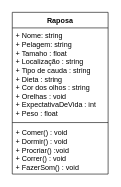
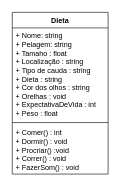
  <mxCell id="0" />
  <mxCell id="1" parent="0" />
- <mxCell id="2" value="Raposa" style="swimlane;fontStyle=1;align=center;verticalAlign=top;childLayout=stackLayout;horizontal=1;startSize=26;horizontalStack=0;resizeParent=1;resizeParentMax=0;resizeLast=0;collapsible=1;marginBottom=0;whiteSpace=wrap;html=1;" vertex="1" parent="1"><mxGeometry x="20" y="20" width="160" height="270" as="geometry" /></mxCell>
+ <mxCell id="2" value="Dieta" style="swimlane;fontStyle=1;align=center;verticalAlign=top;childLayout=stackLayout;horizontal=1;startSize=26;horizontalStack=0;resizeParent=1;resizeParentMax=0;resizeLast=0;collapsible=1;marginBottom=0;whiteSpace=wrap;html=1;" vertex="1" parent="1"><mxGeometry x="20" y="20" width="160" height="270" as="geometry" /></mxCell>
  <mxCell id="3" value="+ Nome: string&lt;br&gt;+ Pelagem: string&lt;br&gt;+ Tamaho : float&lt;br&gt;+ Localização : string&lt;br&gt;+ Tipo de cauda : string&lt;br&gt;+ Dieta : string&lt;br&gt;+ Cor dos olhos : string&lt;br&gt;+ Orelhas : void&lt;br&gt;+ ExpectativaDeVida : int&lt;br&gt;+ Peso : float" style="text;strokeColor=none;fillColor=none;align=left;verticalAlign=top;spacingLeft=4;spacingRight=4;overflow=hidden;rotatable=0;points=[[0,0.5],[1,0.5]];portConstraint=eastwest;whiteSpace=wrap;html=1;" vertex="1" parent="2"><mxGeometry y="26" width="160" height="154" as="geometry" /></mxCell>
  <mxCell id="4" value="" style="line;strokeWidth=1;fillColor=none;align=left;verticalAlign=middle;spacingTop=-1;spacingLeft=3;spacingRight=3;rotatable=0;labelPosition=right;points=[];portConstraint=eastwest;strokeColor=inherit;" vertex="1" parent="2"><mxGeometry y="180" width="160" height="8" as="geometry" /></mxCell>
- <mxCell id="5" value="+ Comer() : void&lt;br&gt;+ Dormir() : void&lt;br&gt;+ Procriar() :void&lt;br&gt;+ Correr() : void&lt;br&gt;+ FazerSom() : void" style="text;strokeColor=none;fillColor=none;align=left;verticalAlign=top;spacingLeft=4;spacingRight=4;overflow=hidden;rotatable=0;points=[[0,0.5],[1,0.5]];portConstraint=eastwest;whiteSpace=wrap;html=1;" vertex="1" parent="2"><mxGeometry y="188" width="160" height="82" as="geometry" /></mxCell>
+ <mxCell id="5" value="+ Comer() : int&lt;br&gt;+ Dormir() : void&lt;br&gt;+ Procriar() :void&lt;br&gt;+ Correr() : void&lt;br&gt;+ FazerSom() : void" style="text;strokeColor=none;fillColor=none;align=left;verticalAlign=top;spacingLeft=4;spacingRight=4;overflow=hidden;rotatable=0;points=[[0,0.5],[1,0.5]];portConstraint=eastwest;whiteSpace=wrap;html=1;" vertex="1" parent="2"><mxGeometry y="188" width="160" height="82" as="geometry" /></mxCell>
